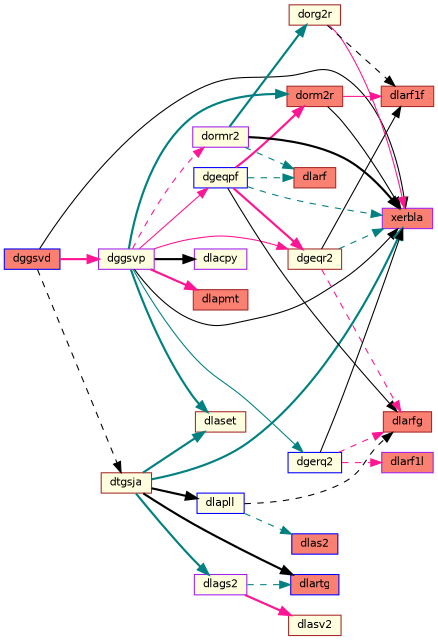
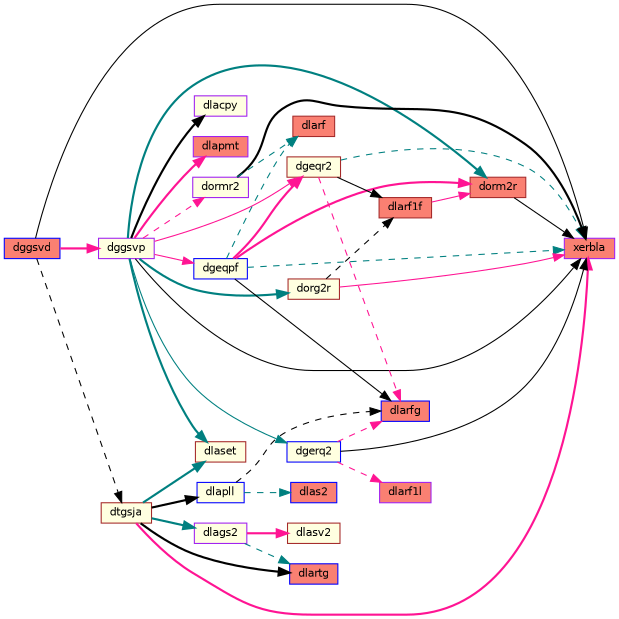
  digraph {
    rankdir=LR
    node [color=brown fillcolor=lightyellow fontname=Helvetica fontsize=10 shape=record style=filled]
    edge [color=deeppink fontname=Helvetica fontsize=10 labelfontname=Helvetica labelfontsize=10 style=bold]
    n1 [color=blue fillcolor=salmon fontcolor=black height=0.2 label=dggsvd width=0.4]
    n2 [color=purple height=0.2 label=dggsvp width=0.4]
    n3 [color=purple fillcolor=salmon height=0.2 label=xerbla width=0.4]
    n4 [height=0.2 label=dtgsja width=0.4]
    n5 [color=blue height=0.2 label=dgeqpf width=0.4]
    n6 [height=0.2 label=dgeqr2 width=0.4]
    n7 [fillcolor=salmon height=0.2 label=dorm2r width=0.4]
    n8 [color=blue height=0.2 label=dgerq2 width=0.4]
    n9 [color=purple height=0.2 label=dlacpy width=0.4]
-   n10 [fillcolor=salmon height=0.2 label=dlapmt width=0.4]
+   n10 [color=purple fillcolor=salmon height=0.2 label=dlapmt width=0.4]
    n11 [height=0.2 label=dlaset width=0.4]
    n12 [height=0.2 label=dorg2r width=0.4]
    n13 [color=purple height=0.2 label=dormr2 width=0.4]
    n14 [color=purple height=0.2 label=dlags2 width=0.4]
    n15 [color=blue fillcolor=salmon height=0.2 label=dlartg width=0.4]
    n16 [color=blue height=0.2 label=dlapll width=0.4]
-   n17 [fillcolor=salmon height=0.2 label=dlarfg width=0.4]
+   n17 [color=blue fillcolor=salmon height=0.2 label=dlarfg width=0.4]
    n18 [fillcolor=salmon height=0.2 label=dlarf width=0.4]
    n19 [fillcolor=salmon height=0.2 label=dlarf1f width=0.4]
    n20 [color=purple fillcolor=salmon height=0.2 label=dlarf1l width=0.4]
    n21 [height=0.2 label=dlasv2 width=0.4]
    n22 [color=blue fillcolor=salmon height=0.2 label=dlas2 width=0.4]
    n1 -> n2
    n1 -> n3 [color=black style=solid]
    n1 -> n4 [color=black style=dashed]
    n2 -> n3 [color=black style=solid]
    n2 -> n5 [style=solid]
    n2 -> n6 [style=solid]
    n2 -> n7 [color=teal]
    n2 -> n8 [color=teal style=solid]
    n2 -> n9 [color=black]
    n2 -> n10
    n2 -> n11 [color=teal]
-   n13 -> n12 [color=teal]
+   n2 -> n12 [color=teal]
    n2 -> n13 [style=dashed]
-   n4 -> n3 [color=teal]
+   n4 -> n3
    n4 -> n11 [color=teal]
    n4 -> n14 [color=teal]
    n4 -> n15 [color=black]
    n4 -> n16 [color=black]
    n5 -> n3 [color=teal style=dashed]
    n5 -> n6
    n5 -> n7
    n5 -> n17 [color=black style=solid]
    n5 -> n18 [color=teal style=dashed]
    n6 -> n3 [color=teal style=dashed]
    n6 -> n17 [style=dashed]
    n6 -> n19 [color=black style=solid]
    n7 -> n3 [color=black style=solid]
-   n7 -> n19 [style=solid]
+   n19 -> n7 [style=solid]
    n8 -> n3 [color=black style=solid]
    n8 -> n17 [style=dashed]
    n8 -> n20 [style=dashed]
    n12 -> n3 [style=solid]
    n12 -> n19 [color=black style=dashed]
    n13 -> n3 [color=black]
    n13 -> n18 [color=teal style=dashed]
    n14 -> n15 [color=teal style=dashed]
    n14 -> n21
    n16 -> n17 [color=black style=dashed]
    n16 -> n22 [color=teal style=dashed]
  }
